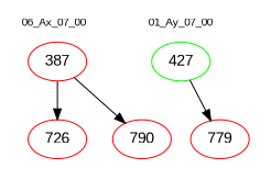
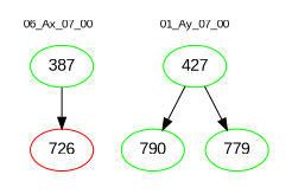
  digraph {
    fontname="Liberation Sans"
    node [color=red fontname="Liberation Sans"]
    edge [color=black fontname="Liberation Sans"]
-   n1 [label=387]
+   n1 [color=green label=387]
    n2 [label=726]
    n3 [color=green label=427]
-   n4 [label=779]
-   n5 [label=790]
+   n4 [color=green label=779]
+   n5 [color=green label=790]
    subgraph cluster_1 {
      color=white
      fontsize=10
      label="06_Ax_07_00"
      n1
      n2
    }
    subgraph cluster_2 {
      color=white
      fontsize=10
      label="01_Ay_07_00"
      n3
      n4
      n5
    }
    n1 -> n2
    n3 -> n4
-   n1 -> n5
+   n3 -> n5
  }
